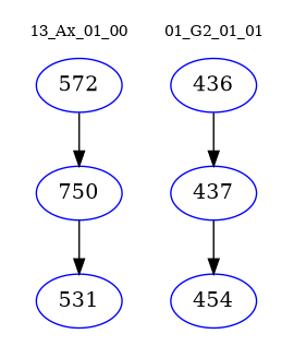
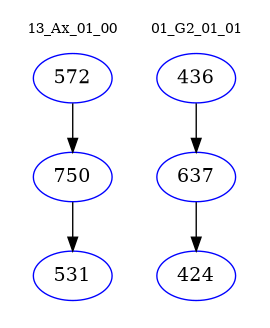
  digraph {
    node [color=blue]
    edge [color=black]
    n1 [label=572]
    n2 [label=750]
    n3 [label=531]
    n4 [label=436]
-   n5 [label=437]
-   n6 [label=454]
+   n5 [label=637]
+   n6 [label=424]
    subgraph cluster_1 {
      color=white
      fontsize=10
      label="13_Ax_01_00"
      n1
      n2
      n3
    }
    subgraph cluster_2 {
      color=white
      fontsize=10
      label="01_G2_01_01"
      n4
      n5
      n6
    }
    n1 -> n2
    n2 -> n3
    n4 -> n5
    n5 -> n6
  }
